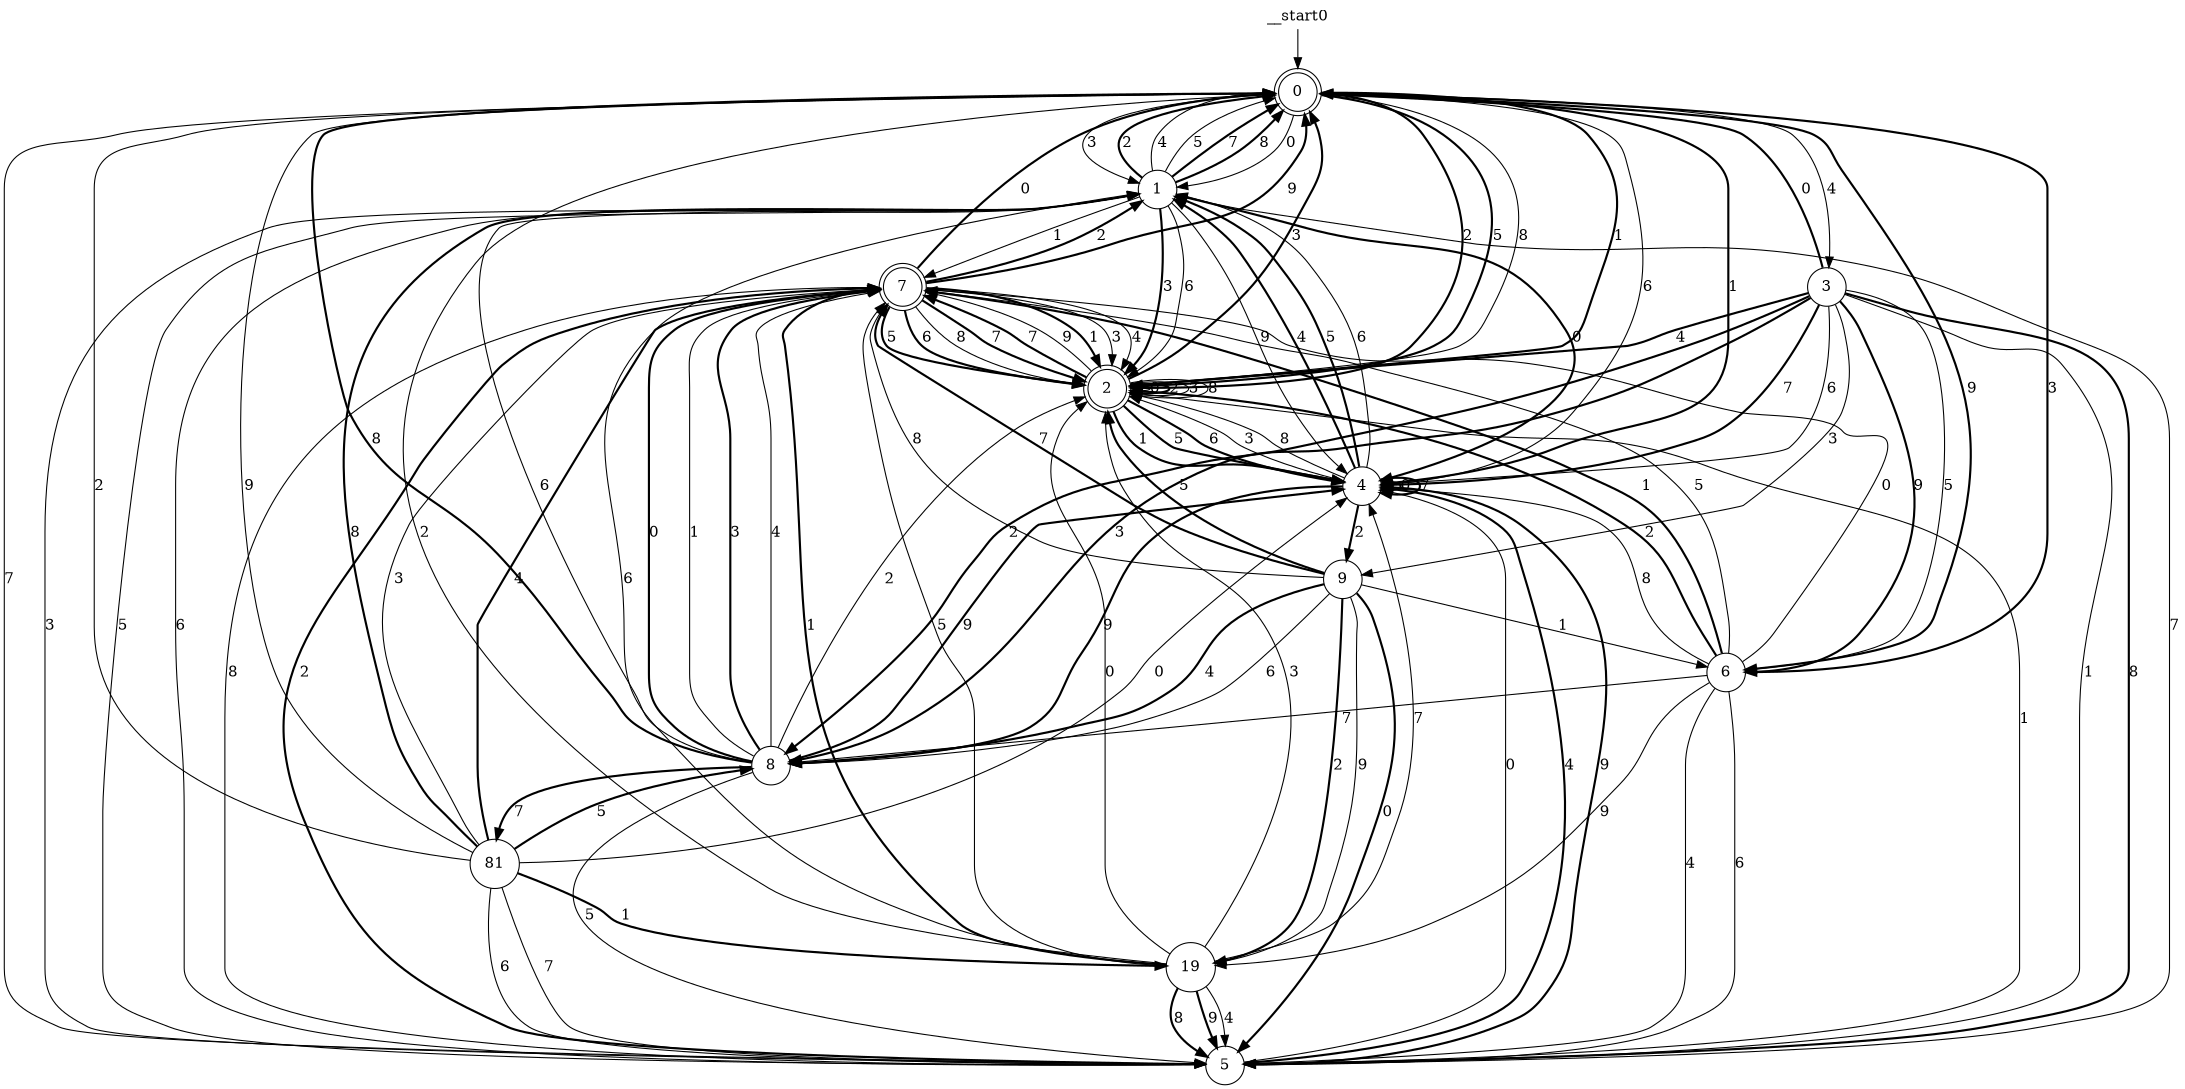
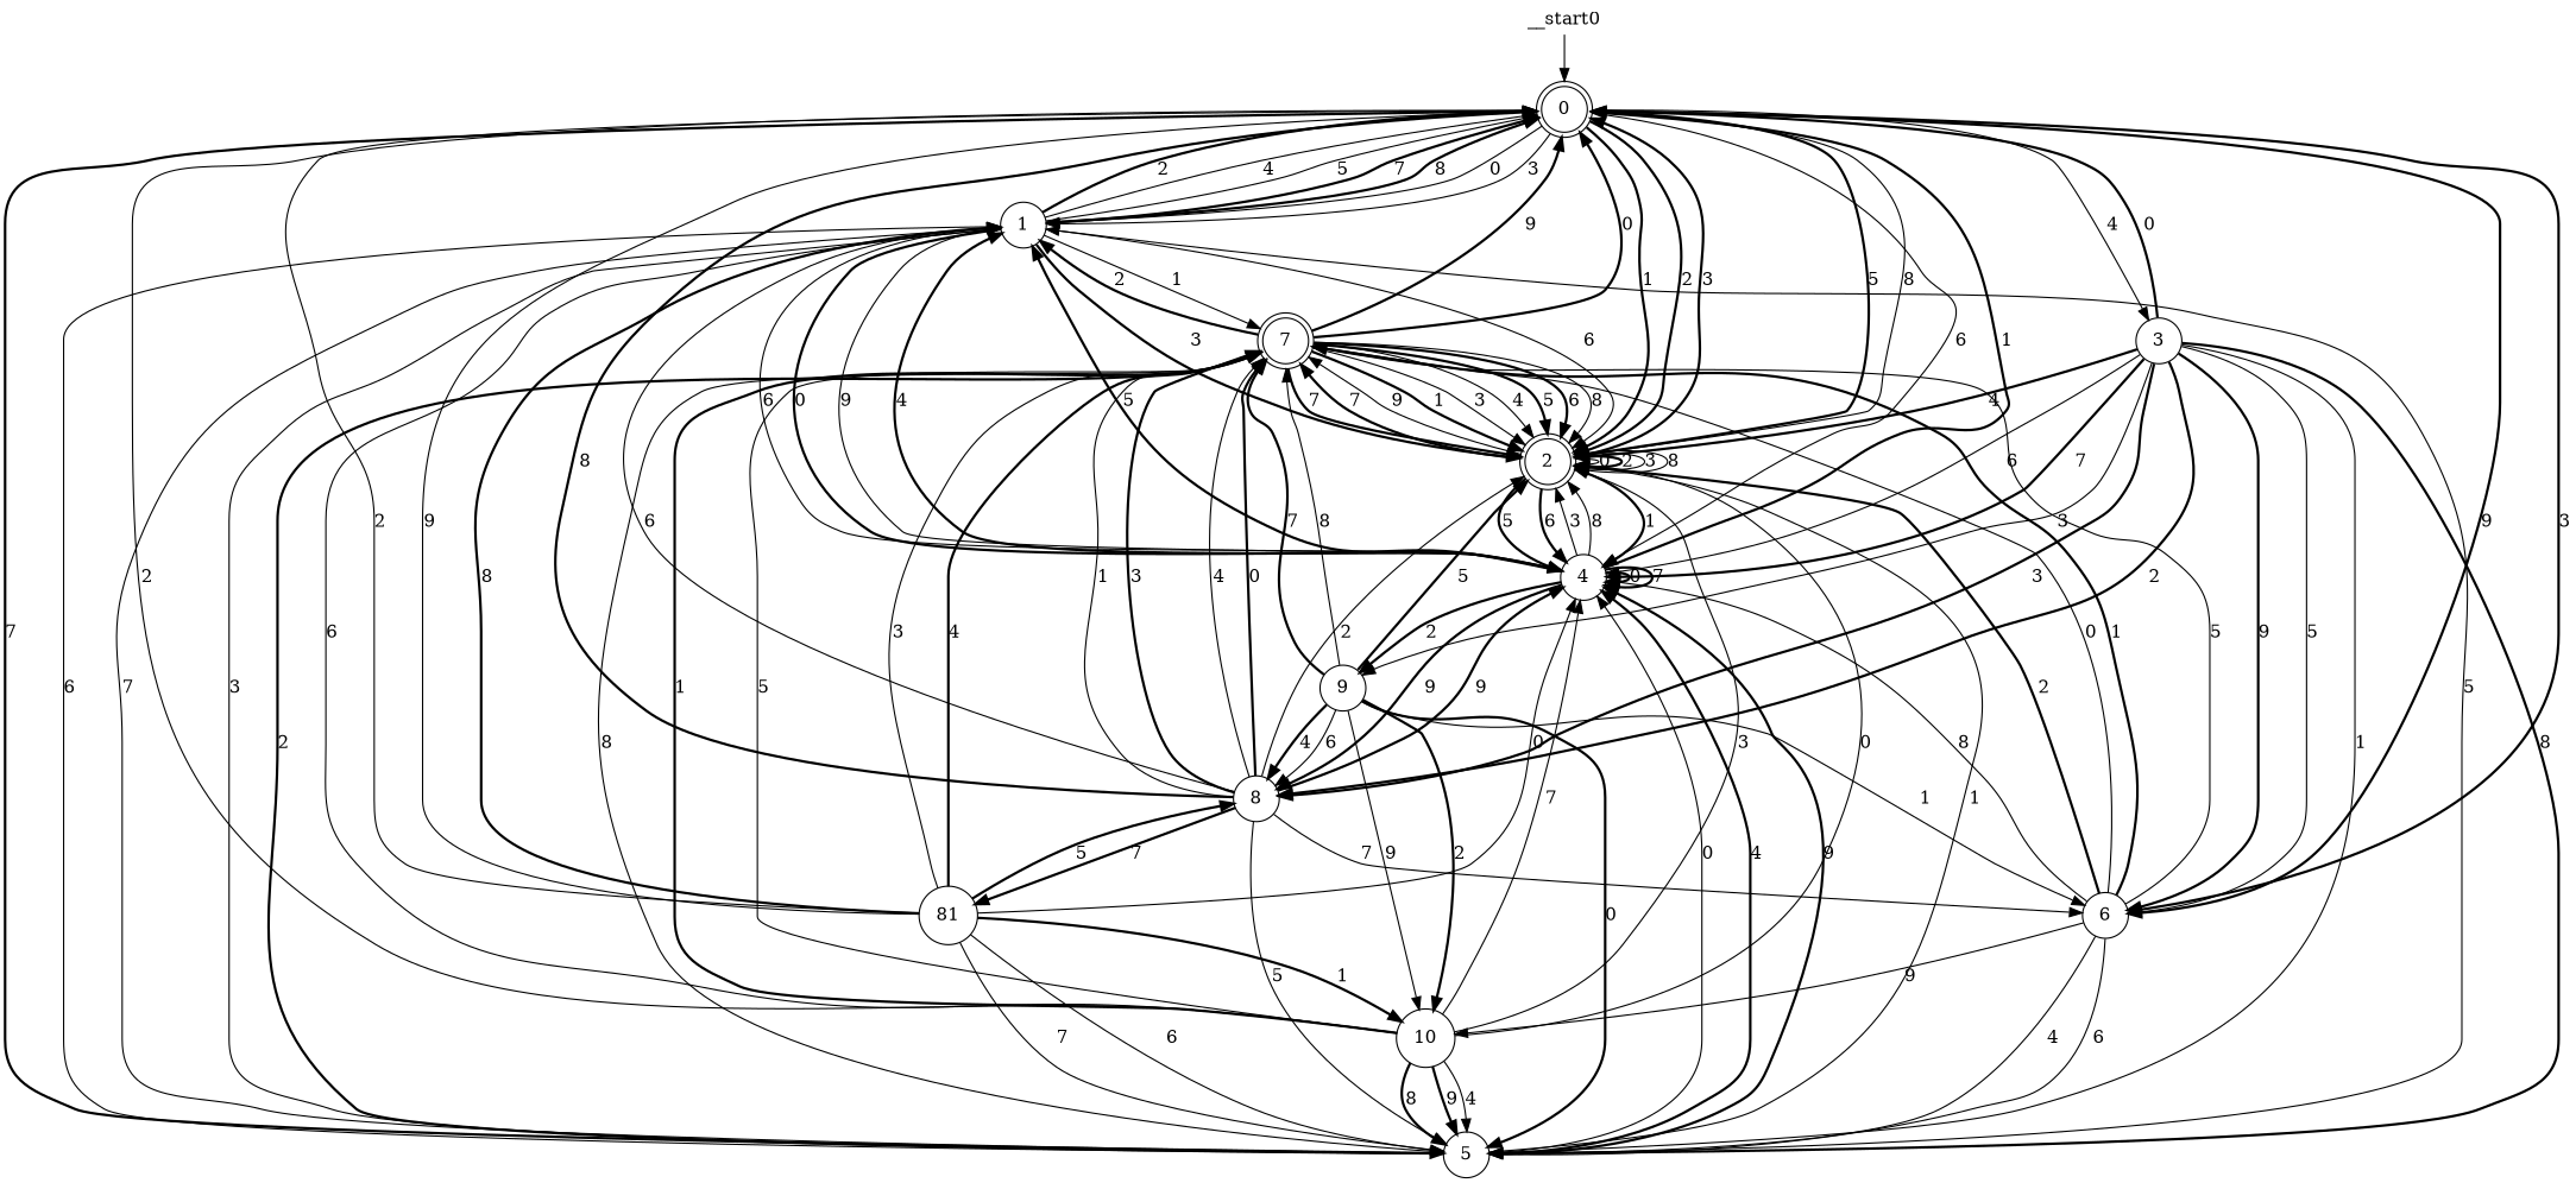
  digraph {
    node [shape=circle]
    edge [style=solid]
    n1 [label=0 shape=doublecircle]
    n2 [label=1]
    n3 [label=2 shape=doublecircle]
    n4 [label=3]
    n5 [label=4]
    n6 [label=5]
    n7 [label=6]
    n8 [label=7 shape=doublecircle]
    n9 [label=8]
    n10 [label=9]
-   n11 [label=19]
+   n11 [label=10]
    n12 [label=81]
    __start0 [height=0 shape=none width=0]
    n1 -> n2 [label=0]
    n1 -> n2 [label=3]
    n1 -> n3 [label=1 style=bold]
    n1 -> n3 [label=2 style=bold]
    n1 -> n3 [label=5 style=bold]
    n1 -> n3 [label=8]
    n1 -> n4 [label=4]
    n1 -> n5 [label=6]
-   n1 -> n6 [label=7]
+   n1 -> n6 [label=7 style=bold]
    n1 -> n7 [label=9 style=bold]
    n2 -> n1 [label=2 style=bold]
    n2 -> n1 [label=4]
    n2 -> n1 [label=5]
    n2 -> n1 [label=7 style=bold]
    n2 -> n1 [label=8 style=bold]
    n2 -> n3 [label=3 style=bold]
    n2 -> n3 [label=6]
    n2 -> n5 [label=0 style=bold]
    n2 -> n5 [label=9]
    n2 -> n8 [label=1]
    n3 -> n1 [label=3 style=bold]
    n3 -> n3 [label=0]
    n3 -> n3 [label=2 style=bold]
    n3 -> n3 [label=3]
    n3 -> n3 [label=8]
    n3 -> n5 [label=1 style=bold]
    n3 -> n5 [label=5 style=bold]
    n3 -> n5 [label=6 style=bold]
    n3 -> n8 [label=7 style=bold]
    n3 -> n8 [label=9]
    n4 -> n1 [label=0 style=bold]
    n4 -> n3 [label=4 style=bold]
    n4 -> n5 [label=6]
    n4 -> n5 [label=7 style=bold]
    n4 -> n6 [label=1]
    n4 -> n6 [label=8 style=bold]
    n4 -> n7 [label=5]
    n4 -> n7 [label=9 style=bold]
    n4 -> n9 [label=2 style=bold]
    n4 -> n9 [label=3 style=bold]
    n4 -> n10 [label=3]
    n5 -> n1 [label=1 style=bold]
    n5 -> n2 [label=4 style=bold]
    n5 -> n2 [label=5 style=bold]
    n5 -> n2 [label=6]
    n5 -> n3 [label=3]
    n5 -> n3 [label=8]
    n5 -> n5 [label=0 style=bold]
    n5 -> n5 [label=7 style=bold]
    n5 -> n9 [label=9 style=bold]
    n5 -> n10 [label=2 style=bold]
    n6 -> n2 [label=3]
    n6 -> n2 [label=5]
    n6 -> n2 [label=6]
    n6 -> n2 [label=7]
    n6 -> n3 [label=1]
    n6 -> n5 [label=0]
    n6 -> n5 [label=4 style=bold]
    n6 -> n5 [label=9 style=bold]
    n6 -> n8 [label=2 style=bold]
    n6 -> n8 [label=8]
    n7 -> n1 [label=3 style=bold]
    n7 -> n3 [label=2 style=bold]
    n7 -> n5 [label=8]
    n7 -> n6 [label=4]
    n7 -> n6 [label=6]
    n7 -> n8 [label=0]
    n7 -> n8 [label=1 style=bold]
    n7 -> n8 [label=5]
-   n7 -> n9 [label=7]
+   n9 -> n7 [label=7]
    n7 -> n11 [label=9]
    n8 -> n1 [label=0 style=bold]
    n8 -> n1 [label=9 style=bold]
    n8 -> n2 [label=2 style=bold]
    n8 -> n3 [label=1 style=bold]
    n8 -> n3 [label=3]
    n8 -> n3 [label=4]
    n8 -> n3 [label=5 style=bold]
    n8 -> n3 [label=6 style=bold]
    n8 -> n3 [label=7 style=bold]
    n8 -> n3 [label=8]
    n9 -> n1 [label=8 style=bold]
    n9 -> n2 [label=6]
    n9 -> n3 [label=2]
    n9 -> n5 [label=9 style=bold]
    n9 -> n6 [label=5]
    n9 -> n8 [label=0 style=bold]
    n9 -> n8 [label=1]
    n9 -> n8 [label=3 style=bold]
    n9 -> n8 [label=4]
    n9 -> n12 [label=7 style=bold]
    n10 -> n3 [label=5 style=bold]
    n10 -> n6 [label=0 style=bold]
    n10 -> n7 [label=1]
    n10 -> n8 [label=7 style=bold]
    n10 -> n8 [label=8]
    n10 -> n9 [label=4 style=bold]
    n10 -> n9 [label=6]
    n10 -> n11 [label=2 style=bold]
    n10 -> n11 [label=9]
    n11 -> n1 [label=2]
    n11 -> n2 [label=6]
    n11 -> n3 [label=0]
    n11 -> n3 [label=3]
    n11 -> n5 [label=7]
    n11 -> n6 [label=4]
    n11 -> n6 [label=8 style=bold]
    n11 -> n6 [label=9 style=bold]
    n11 -> n8 [label=1 style=bold]
    n11 -> n8 [label=5]
    n12 -> n1 [label=2]
    n12 -> n1 [label=9]
    n12 -> n2 [label=8 style=bold]
    n12 -> n5 [label=0]
    n12 -> n6 [label=6]
    n12 -> n6 [label=7]
    n12 -> n8 [label=3]
    n12 -> n8 [label=4 style=bold]
    n12 -> n9 [label=5 style=bold]
    n12 -> n11 [label=1 style=bold]
    __start0 -> n1
  }
